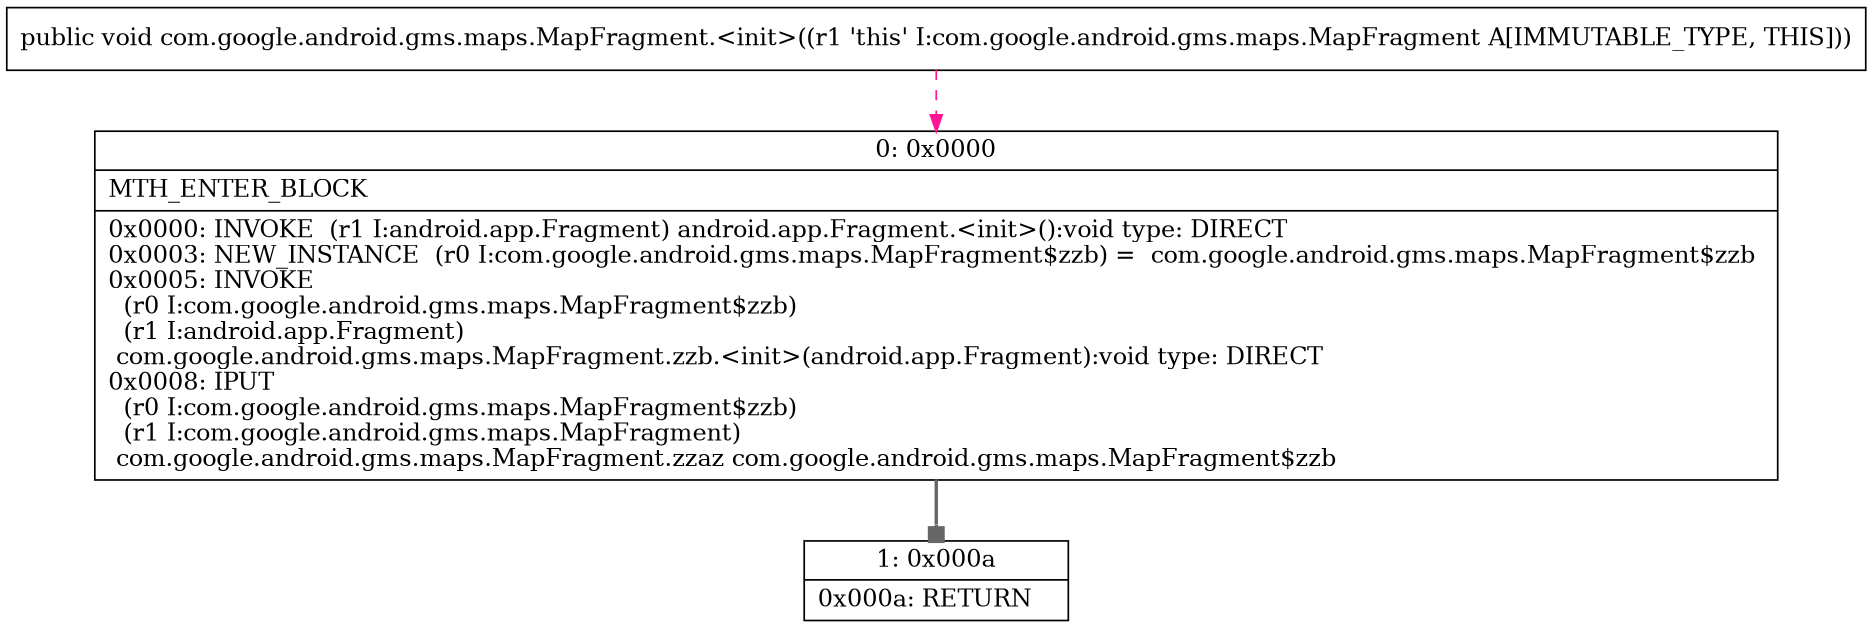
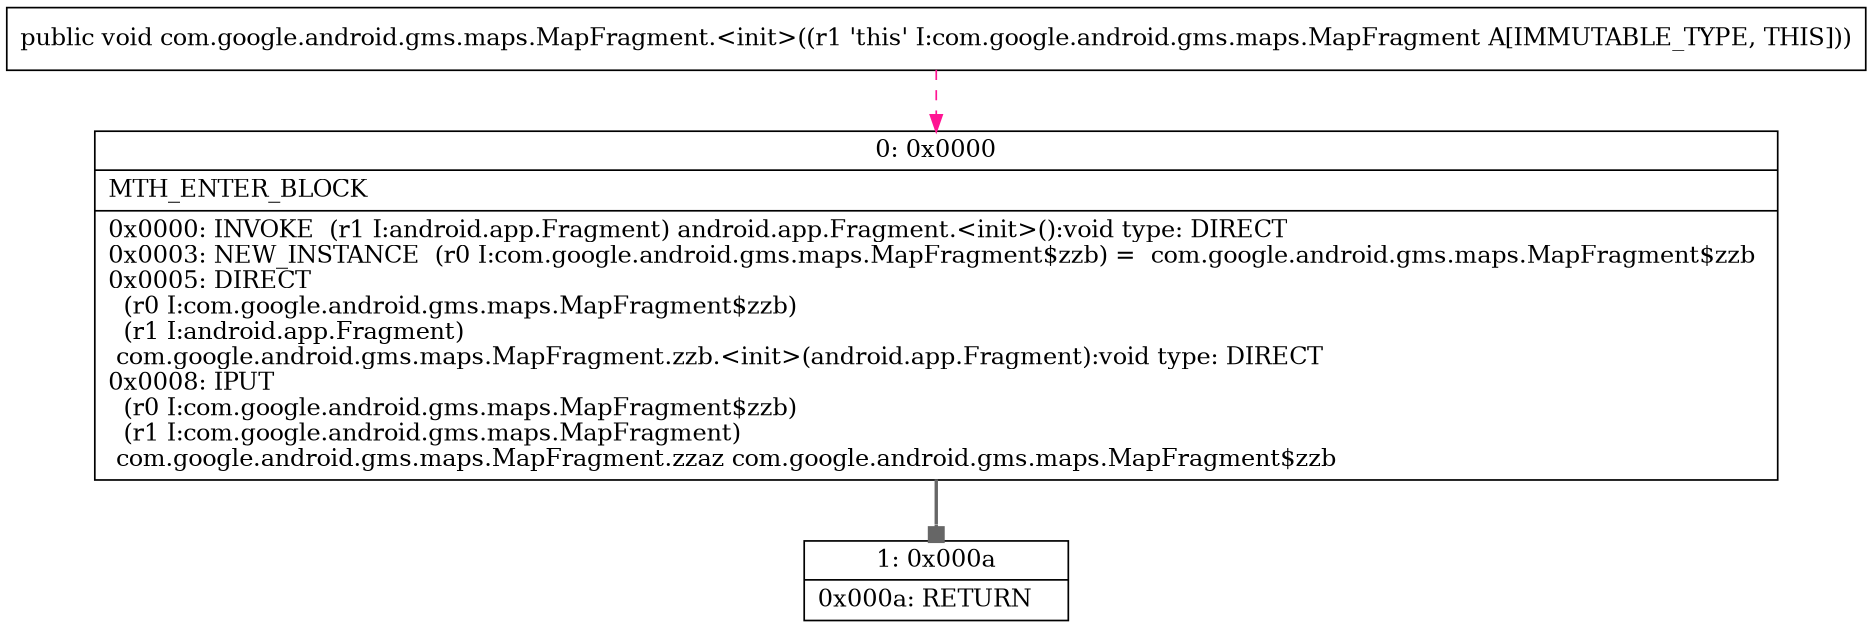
  digraph {
    node [shape=record]
-   n1 [label="{0\:\ 0x0000|MTH_ENTER_BLOCK\l|0x0000: INVOKE  (r1 I:android.app.Fragment) android.app.Fragment.\<init\>():void type: DIRECT \l0x0003: NEW_INSTANCE  (r0 I:com.google.android.gms.maps.MapFragment$zzb) =  com.google.android.gms.maps.MapFragment$zzb \l0x0005: INVOKE  \l  (r0 I:com.google.android.gms.maps.MapFragment$zzb)\l  (r1 I:android.app.Fragment)\l com.google.android.gms.maps.MapFragment.zzb.\<init\>(android.app.Fragment):void type: DIRECT \l0x0008: IPUT  \l  (r0 I:com.google.android.gms.maps.MapFragment$zzb)\l  (r1 I:com.google.android.gms.maps.MapFragment)\l com.google.android.gms.maps.MapFragment.zzaz com.google.android.gms.maps.MapFragment$zzb \l}"]
+   n1 [label="{0\:\ 0x0000|MTH_ENTER_BLOCK\l|0x0000: INVOKE  (r1 I:android.app.Fragment) android.app.Fragment.\<init\>():void type: DIRECT \l0x0003: NEW_INSTANCE  (r0 I:com.google.android.gms.maps.MapFragment$zzb) =  com.google.android.gms.maps.MapFragment$zzb \l0x0005: DIRECT  \l  (r0 I:com.google.android.gms.maps.MapFragment$zzb)\l  (r1 I:android.app.Fragment)\l com.google.android.gms.maps.MapFragment.zzb.\<init\>(android.app.Fragment):void type: DIRECT \l0x0008: IPUT  \l  (r0 I:com.google.android.gms.maps.MapFragment$zzb)\l  (r1 I:com.google.android.gms.maps.MapFragment)\l com.google.android.gms.maps.MapFragment.zzaz com.google.android.gms.maps.MapFragment$zzb \l}"]
    n2 [label="{1\:\ 0x000a|0x000a: RETURN   \l}"]
    n3 [label="{public void com.google.android.gms.maps.MapFragment.\<init\>((r1 'this' I:com.google.android.gms.maps.MapFragment A[IMMUTABLE_TYPE, THIS])) }"]
    n1 -> n2 [color=gray40 style=bold arrowhead=box]
    n3 -> n1 [color=deeppink style=dashed arrowhead=normal]
  }
